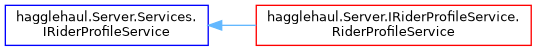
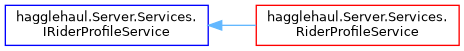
  digraph {
    rankdir=LR
    node [fillcolor=white fontname=Helvetica fontsize=10 shape=box style=filled]
    n1 [color=blue height=0.2 label="hagglehaul.Server.Services.\lIRiderProfileService" width=0.4]
-   n2 [color=red height=0.2 label="hagglehaul.Server.IRiderProfileService.\lRiderProfileService" width=0.4]
+   n2 [color=red height=0.2 label="hagglehaul.Server.Services.\lRiderProfileService" width=0.4]
    n1 -> n2 [color=steelblue1 dir=back fontname=Helvetica fontsize=10 labelfontname=Helvetica labelfontsize=10 style=solid]
  }
